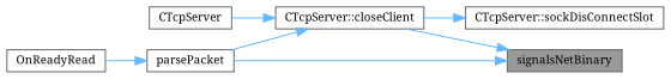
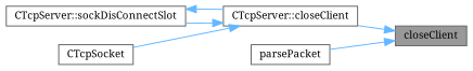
  digraph {
    fontname="Noto Serif"
    rankdir=RL
    node [color=grey40 fillcolor=white fontname="Noto Serif" fontsize=10 shape=box style=filled]
    edge [color=steelblue1 dir=back fontname="Noto Serif" fontsize=10 labelfontname=Helvetica labelfontsize=10 style=solid]
-   n1 [color=gray40 fillcolor=grey60 fontcolor=black height=0.2 label=signalsNetBinary width=0.4]
+   n1 [color=gray40 fillcolor=grey60 fontcolor=black height=0.2 label=closeClient width=0.4]
    n2 [height=0.2 label="CTcpServer::closeClient" width=0.4]
    n3 [height=0.2 label=parsePacket width=0.4]
    n4 [height=0.2 label="CTcpServer::sockDisConnectSlot" width=0.4]
-   n5 [height=0.2 label=CTcpServer width=0.4]
-   n6 [height=0.2 label=OnReadyRead width=0.4]
+   n5 [height=0.2 label=CTcpSocket width=0.4]
    n1 -> n2
    n1 -> n3
-   n2 -> n3
+   n2 -> n4
    n2 -> n5
-   n3 -> n6
    n4 -> n2
  }
